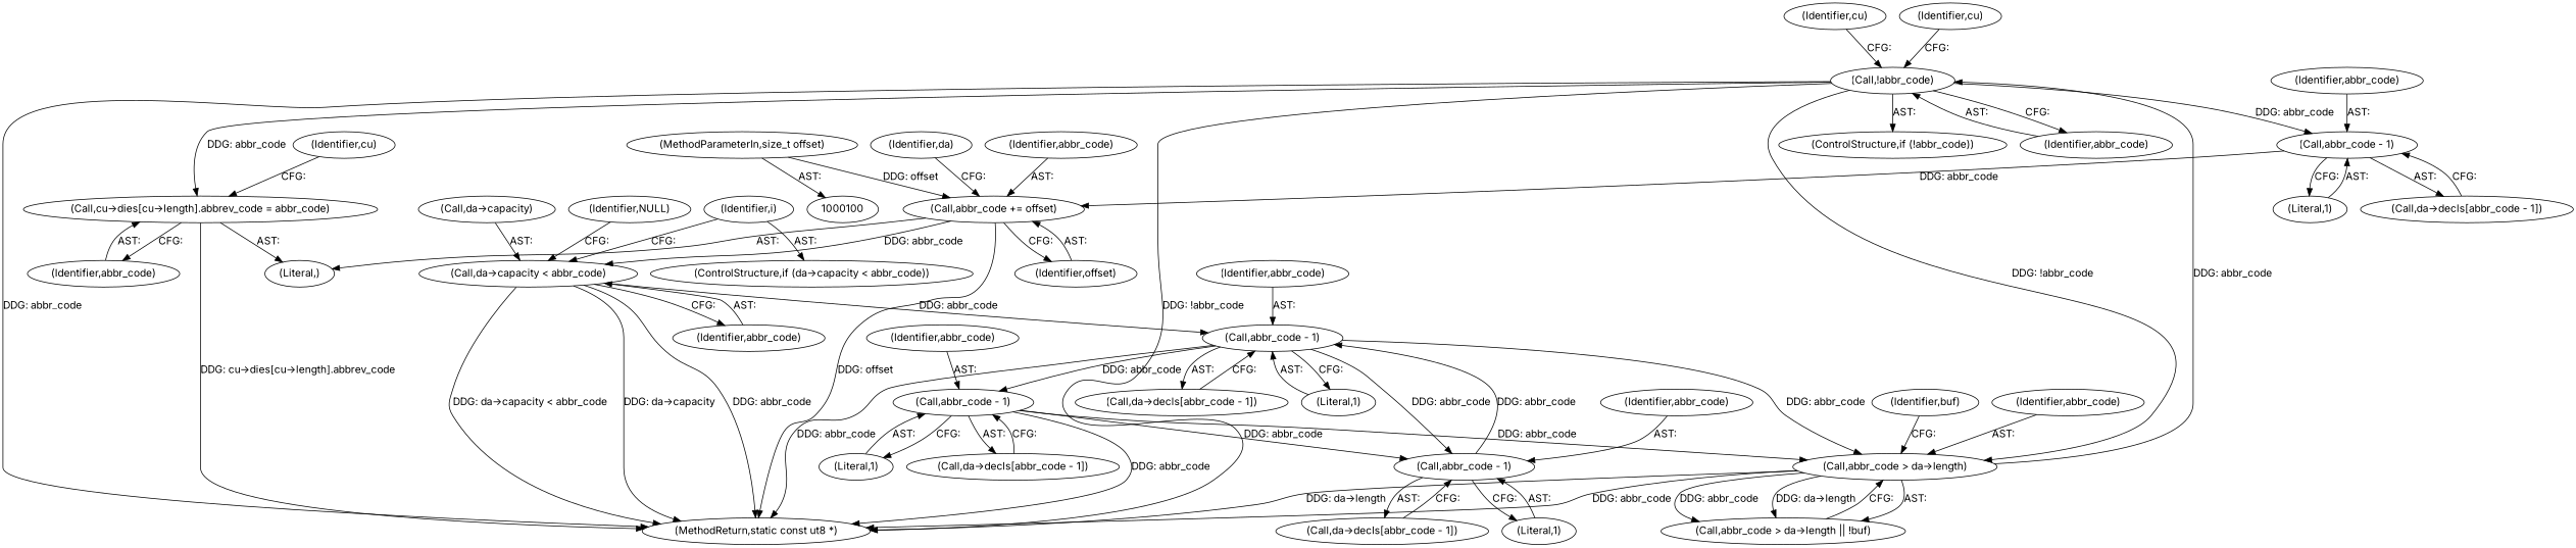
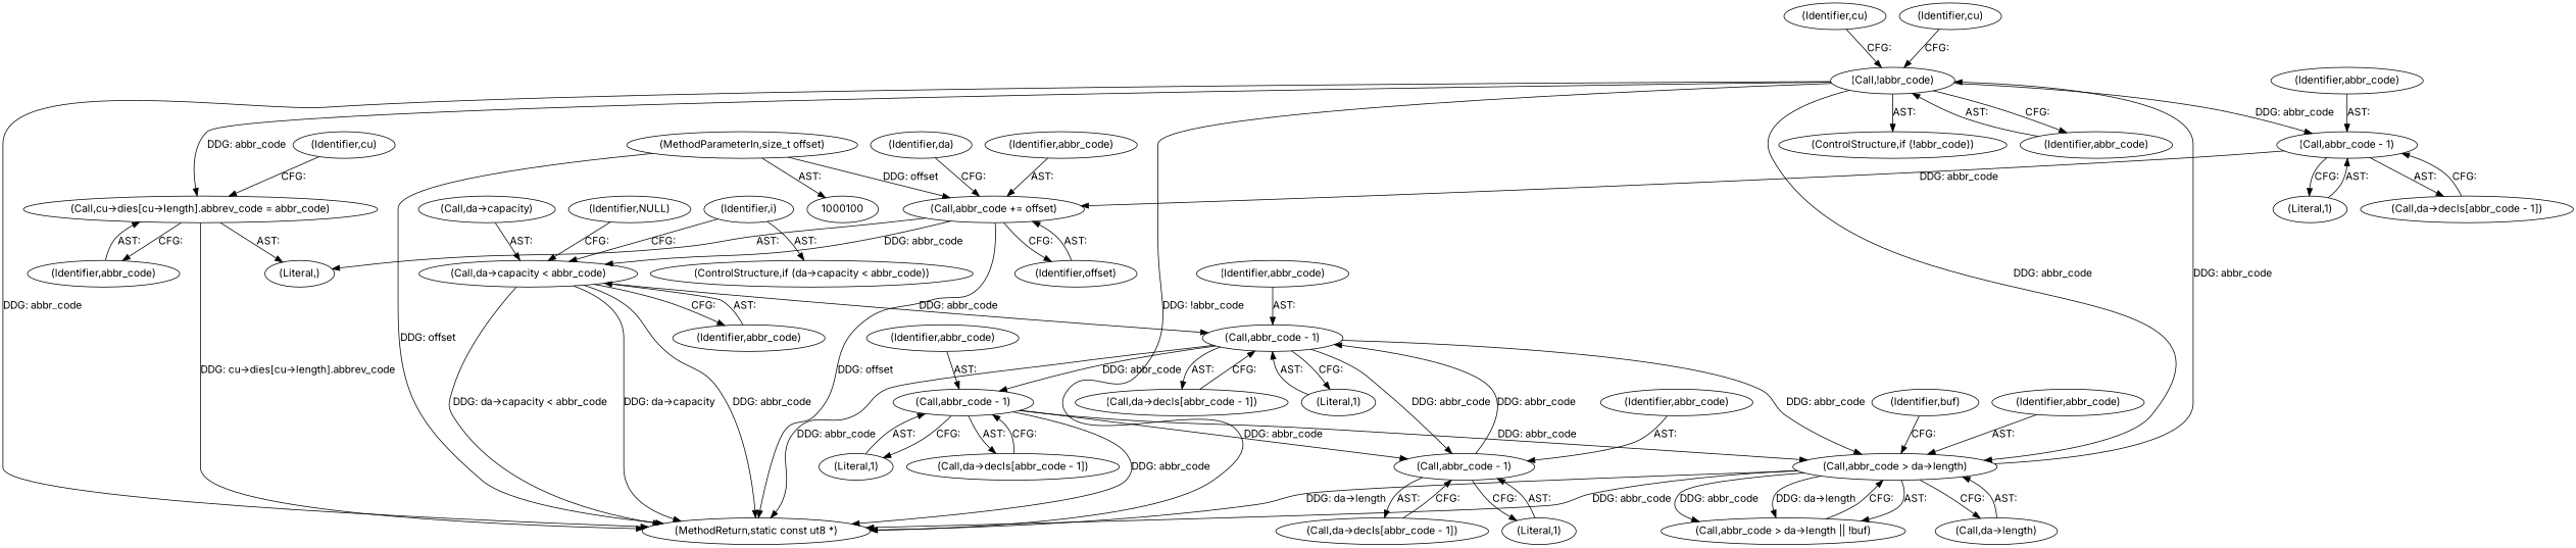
  digraph {
    fontname=Inter
    node [fontname=Inter]
    edge [fontname=Inter]
    n1 [label="(Call,cu->dies[cu->length].abbrev_code = abbr_code)"]
    n2 [label="(Identifier,abbr_code)"]
    n3 [label="(MethodReturn,static const ut8 *)"]
    n4 [label="(Literal,)"]
    n5 [label="(Call,!abbr_code)"]
    n6 [label="(Call,abbr_code > da->length)"]
    n7 [label="(Call,abbr_code - 1)"]
    n8 [label="(ControlStructure,if (!abbr_code))"]
    n9 [label="(Identifier,abbr_code)"]
+   n10 [label="(Call,da->length)"]
    n11 [label="(Call,abbr_code > da->length || !buf)"]
    n12 [label="(Call,abbr_code += offset)"]
    n13 [label="(Literal,1)"]
    n14 [label="(Call,da->decls[abbr_code - 1])"]
    n15 [label="(Call,abbr_code - 1)"]
    n16 [label="(Call,abbr_code - 1)"]
    n17 [label="(Call,abbr_code - 1)"]
    n18 [label="(Literal,1)"]
    n19 [label="(Call,da->decls[abbr_code - 1])"]
    n20 [label="(Call,da->decls[abbr_code - 1])"]
    n21 [label="(Literal,1)"]
    n22 [label="(Call,da->decls[abbr_code - 1])"]
    n23 [label="(Literal,1)"]
    n24 [label="(Call,da->capacity < abbr_code)"]
    n25 [label="(Identifier,abbr_code)"]
    n26 [label="(ControlStructure,if (da->capacity < abbr_code))"]
    n27 [label="(Identifier,offset)"]
    n28 [label="(MethodParameterIn,size_t offset)"]
    1000100
    n30 [label="(Identifier,buf)"]
    n31 [label="(Identifier,abbr_code)"]
    n32 [label="(Identifier,abbr_code)"]
    n33 [label="(Call,da->capacity)"]
    n34 [label="(Identifier,abbr_code)"]
    n35 [label="(Identifier,cu)"]
    n36 [label="(Identifier,abbr_code)"]
    n37 [label="(Identifier,i)"]
    n38 [label="(Identifier,abbr_code)"]
    n39 [label="(Identifier,NULL)"]
    n40 [label="(Identifier,cu)"]
    n41 [label="(Identifier,abbr_code)"]
    n42 [label="(Identifier,cu)"]
    n43 [label="(Identifier,da)"]
    n1 -> n2 [label="CFG: "]
    n1 -> n3 [label="DDG: cu->dies[cu->length].abbrev_code"]
    n1 -> n4 [label="AST: "]
    n2 -> n1 [label="AST: "]
    n5 -> n1 [label="DDG: abbr_code"]
    n5 -> n3 [label="DDG: !abbr_code"]
    n5 -> n3 [label="DDG: abbr_code"]
-   n5 -> n6 [label="DDG: !abbr_code"]
+   n5 -> n6 [label="DDG: abbr_code"]
    n5 -> n7 [label="DDG: abbr_code"]
    n5 -> n8 [label="AST: "]
    n5 -> n9 [label="CFG: "]
    n6 -> n3 [label="DDG: abbr_code"]
    n6 -> n3 [label="DDG: da->length"]
    n6 -> n5 [label="DDG: abbr_code"]
+   n6 -> n10 [label="CFG: "]
    n6 -> n11 [label="AST: "]
    n6 -> n11 [label="DDG: abbr_code"]
    n6 -> n11 [label="DDG: da->length"]
    n7 -> n12 [label="DDG: abbr_code"]
    n7 -> n13 [label="CFG: "]
    n7 -> n14 [label="AST: "]
    n9 -> n5 [label="AST: "]
+   n10 -> n6 [label="AST: "]
    n11 -> n6 [label="CFG: "]
    n12 -> n3 [label="DDG: offset"]
    n12 -> n4 [label="AST: "]
    n12 -> n24 [label="DDG: abbr_code"]
    n12 -> n27 [label="CFG: "]
    n13 -> n7 [label="AST: "]
    n14 -> n7 [label="CFG: "]
    n15 -> n3 [label="DDG: abbr_code"]
    n15 -> n6 [label="DDG: abbr_code"]
    n15 -> n16 [label="DDG: abbr_code"]
    n15 -> n17 [label="DDG: abbr_code"]
    n15 -> n18 [label="CFG: "]
    n15 -> n19 [label="AST: "]
    n16 -> n15 [label="DDG: abbr_code"]
    n16 -> n20 [label="AST: "]
    n16 -> n21 [label="CFG: "]
    n17 -> n3 [label="DDG: abbr_code"]
    n17 -> n6 [label="DDG: abbr_code"]
    n17 -> n16 [label="DDG: abbr_code"]
    n17 -> n22 [label="AST: "]
    n17 -> n23 [label="CFG: "]
    n18 -> n15 [label="AST: "]
    n19 -> n15 [label="CFG: "]
    n20 -> n16 [label="CFG: "]
    n21 -> n16 [label="AST: "]
    n22 -> n17 [label="CFG: "]
    n23 -> n17 [label="AST: "]
    n24 -> n3 [label="DDG: da->capacity"]
    n24 -> n3 [label="DDG: abbr_code"]
    n24 -> n3 [label="DDG: da->capacity < abbr_code"]
    n24 -> n15 [label="DDG: abbr_code"]
    n24 -> n25 [label="CFG: "]
    n25 -> n24 [label="AST: "]
    n27 -> n12 [label="AST: "]
+   n28 -> n3 [label="DDG: offset"]
    n28 -> n12 [label="DDG: offset"]
    n28 -> 1000100 [label="AST: "]
    n30 -> n6 [label="CFG: "]
    n31 -> n15 [label="AST: "]
    n32 -> n6 [label="AST: "]
    n33 -> n24 [label="AST: "]
    n34 -> n16 [label="AST: "]
    n35 -> n1 [label="CFG: "]
    n36 -> n12 [label="AST: "]
    n37 -> n24 [label="CFG: "]
    n37 -> n26 [label="AST: "]
    n38 -> n7 [label="AST: "]
    n39 -> n24 [label="CFG: "]
    n40 -> n5 [label="CFG: "]
    n41 -> n17 [label="AST: "]
    n42 -> n5 [label="CFG: "]
    n43 -> n12 [label="CFG: "]
  }
